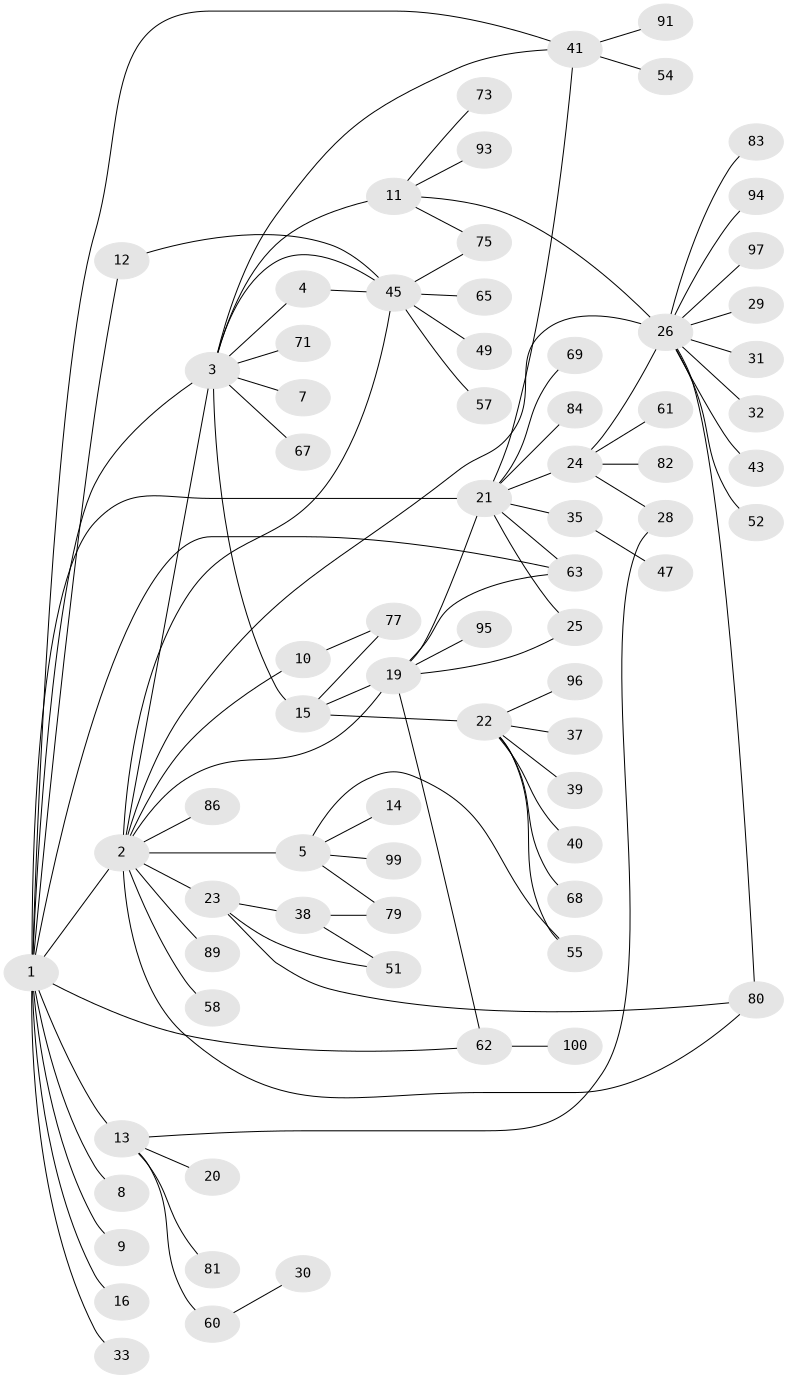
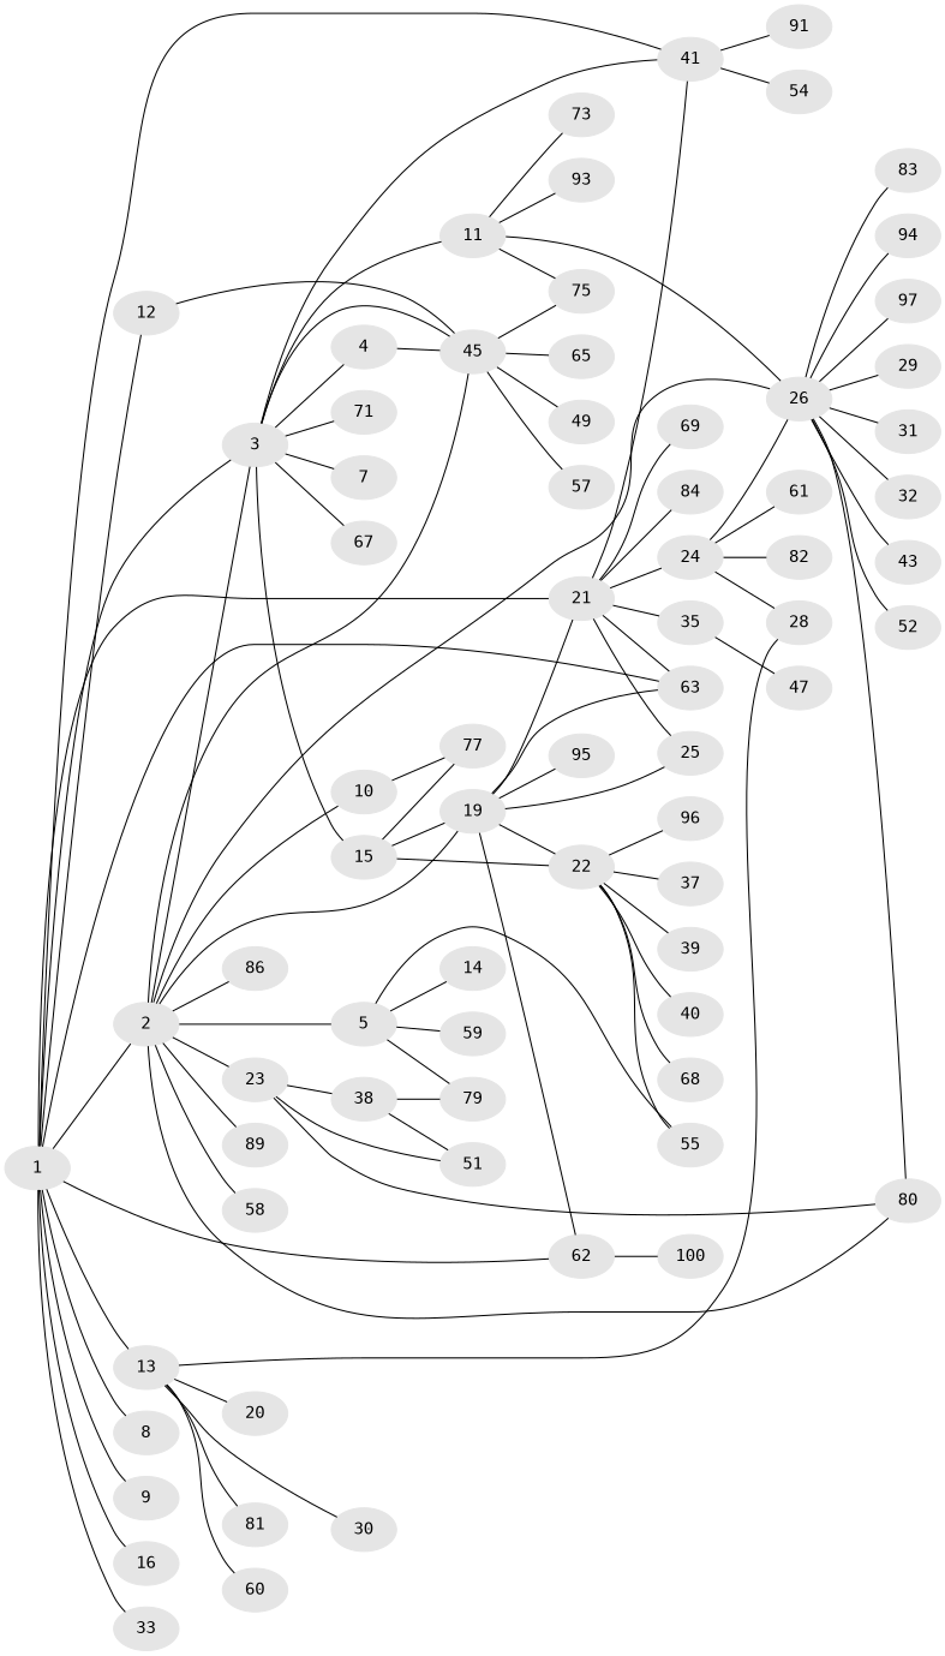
  graph {
    fontname="DejaVu Sans Mono"
    rankdir=LR
    node [color=gray90 fontname="DejaVu Sans Mono" style=filled]
    edge [fontname="DejaVu Sans Mono"]
    1 [super="+50"]
    2 [super="+87"]
    3 [super="+6"]
    8
    9
    12
    13 [super="+59"]
    16
    21 [super="+48"]
    33
    41 [super="+44"]
    62
    63 [super="+74"]
    5 [super="+42"]
    10
    19 [super="+66"]
    23 [super="+27"]
    26 [super="+72"]
    45 [super="+53"]
    58
    80
    86
    89
    4
    7
    11 [super="+18"]
    15 [super="+17"]
    67
    71 [super="+76"]
    20
    28
    30
    60
    81
    25
    24 [super="+34"]
    35 [super="+46"]
    69 [super="+96"]
    84
    54
    91
    100
    14
    55
    79
-   99
+   99 [label=59]
    77 [super="+78"]
    22 [super="+36"]
    95
    38 [super="+90"]
    51
    29
    31
    32 [super="+64"]
    43
    52
    83
    94
    97
    75
    49
    57
    65
    73
    93
    37 [super="+56"]
    39
    40 [super="+70"]
    68 [super="+85"]
    n70 [label=96]
    61 [super="+88"]
    82
    47
    1 -- 2
    1 -- 3
    1 -- 8
    1 -- 9
    1 -- 12
    1 -- 13
    1 -- 16
    1 -- 21
    1 -- 33
    1 -- 41
    1 -- 62
    1 -- 63
    2 -- 3
    2 -- 5
    2 -- 10
    2 -- 19
    2 -- 23 [weight=2]
    2 -- 26
    2 -- 45
    2 -- 58
    2 -- 80
    2 -- 86
    2 -- 89
    3 -- 41
    3 -- 45
    3 -- 4
    3 -- 7
    3 -- 11
    3 -- 15
    3 -- 67
    3 -- 71
    12 -- 45
    13 -- 20
    13 -- 28
-   60 -- 30
+   13 -- 30
    13 -- 60
    13 -- 81
    21 -- 41
    21 -- 63
    21 -- 25
    21 -- 24
    21 -- 35
    21 -- 69
    21 -- 84
    41 -- 54
    41 -- 91
    62 -- 100
    5 -- 14
    5 -- 55
    5 -- 79
    5 -- 99
    10 -- 77
    19 -- 21
    19 -- 62
    19 -- 63
    19 -- 25
+   19 -- 22
    19 -- 95
    23 -- 80
    23 -- 38
    23 -- 51
    26 -- 80
    26 -- 29
    26 -- 31
    26 -- 32
    26 -- 43
    26 -- 52
    26 -- 83
    26 -- 94
    26 -- 97
    45 -- 75
    45 -- 49
    45 -- 57
    45 -- 65
    4 -- 45
    11 -- 26
    11 -- 75
    11 -- 73
    11 -- 93
    15 -- 19
    15 -- 77
    15 -- 22
    24 -- 26
    24 -- 28
    24 -- 61
    24 -- 82
    35 -- 47
    22 -- 55
    22 -- 37
    22 -- 39
    22 -- 40
    22 -- 68
    22 -- n70
    38 -- 79
    38 -- 51
  }
